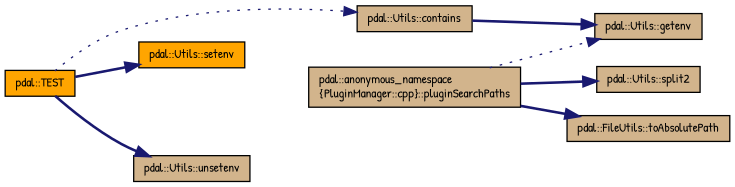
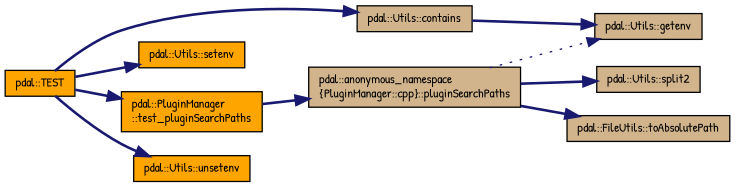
  digraph {
    fontname="Patrick Hand"
    rankdir=LR
    node [color=black fillcolor=tan fontname="Patrick Hand" fontsize=10 shape=record style=filled]
    edge [color=midnightblue fontname="Patrick Hand" fontsize=10 labelfontname=Helvetica labelfontsize=10 style=bold]
    n1 [fillcolor=orange fontcolor=black height=0.2 label="pdal::TEST" width=0.4]
    n2 [height=0.2 label="pdal::Utils::contains" width=0.4]
    n3 [fillcolor=orange height=0.2 label="pdal::Utils::setenv" width=0.4]
-   n5 [height=0.2 label="pdal::Utils::unsetenv" width=0.4]
+   n4 [fillcolor=orange height=0.2 label="pdal::PluginManager\l::test_pluginSearchPaths" width=0.4]
+   n5 [fillcolor=orange height=0.2 label="pdal::Utils::unsetenv" width=0.4]
    n6 [height=0.2 label="pdal::Utils::getenv" width=0.4]
    n7 [height=0.2 label="pdal::anonymous_namespace\l\{PluginManager::cpp\}::pluginSearchPaths" width=0.4]
    n8 [height=0.2 label="pdal::Utils::split2" width=0.4]
    n9 [height=0.2 label="pdal::FileUtils::toAbsolutePath" width=0.4]
-   n1 -> n2 [style=dotted]
+   n1 -> n2
    n1 -> n3
+   n1 -> n4
    n1 -> n5
    n2 -> n6
+   n4 -> n7
    n7 -> n6 [style=dotted]
    n7 -> n8
    n7 -> n9
  }
